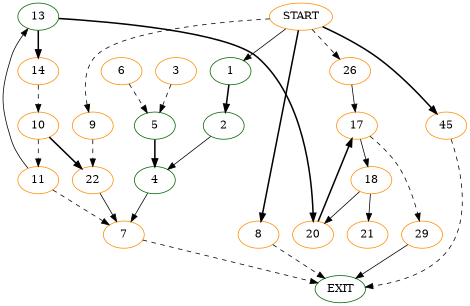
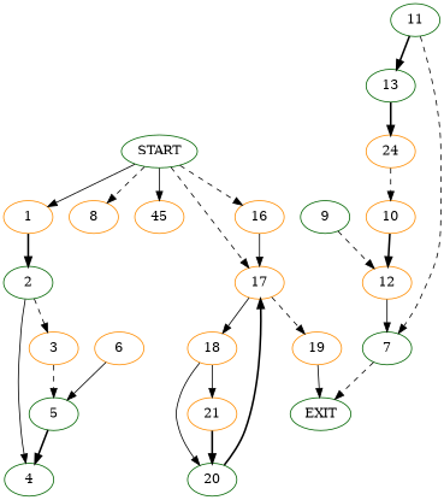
  digraph {
    node [color=darkorange]
    edge [style=dashed]
-   n1 [label=START]
-   1 [color=darkgreen]
+   n1 [color=darkgreen label=START]
+   1
    8
-   9
+   9 [color=darkgreen]
    n5 [label=45]
-   16 [label=26]
+   16
    2 [color=darkgreen]
    n8 [color=darkgreen label=EXIT]
-   12 [label=22]
+   12
    17
    3
    4 [color=darkgreen]
    5 [color=darkgreen]
-   7
+   7 [color=darkgreen]
    6
    10
-   11
+   11 [color=darkgreen]
    13 [color=darkgreen]
-   14
+   14 [label=24]
    18
-   19 [label=29]
-   20
+   19
+   20 [color=darkgreen]
    21
    n1 -> 1 [style=solid]
-   n1 -> 8 [style=bold]
-   n1 -> 9
-   n1 -> n5 [style=bold]
+   n1 -> 8
+   n1 -> 17
+   n1 -> n5 [style=solid]
    n1 -> 16
    1 -> 2 [style=bold]
-   8 -> n8
    9 -> 12
-   n5 -> n8
    16 -> 17 [style=solid]
+   2 -> 3
    2 -> 4 [style=solid]
    12 -> 7 [style=solid]
    17 -> 18 [style=solid]
    17 -> 19
    3 -> 5
-   4 -> 7 [style=solid]
    5 -> 4 [style=bold]
    7 -> n8
-   6 -> 5
+   6 -> 5 [style=solid]
    10 -> 12 [style=bold]
-   10 -> 11
    11 -> 7
-   11 -> 13 [style=solid]
+   11 -> 13 [style=bold]
    13 -> 14 [style=bold]
    14 -> 10
    18 -> 20 [style=solid]
    18 -> 21 [style=solid]
    19 -> n8 [style=solid]
    20 -> 17 [style=bold]
-   13 -> 20 [style=bold]
+   21 -> 20 [style=bold]
  }
